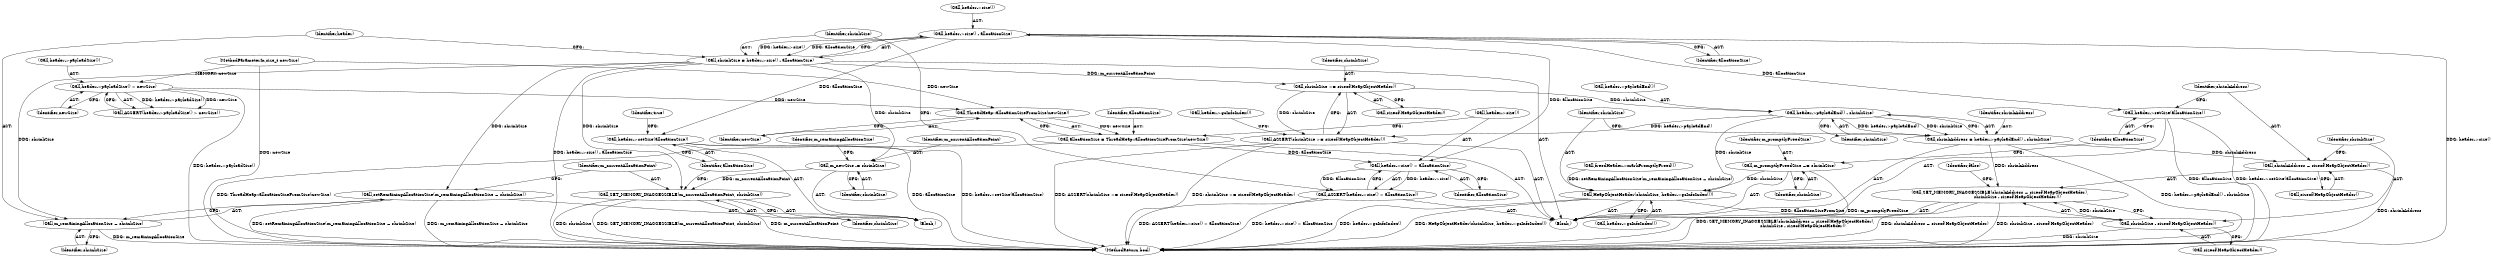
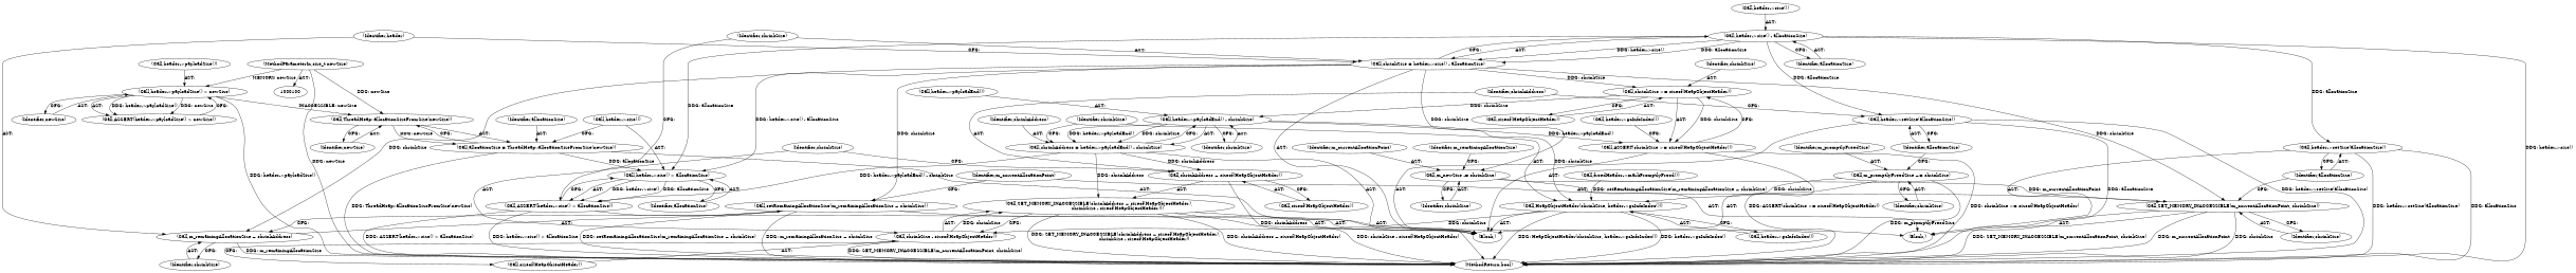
  digraph {
    n1 [label="(Call,ThreadHeap::allocationSizeFromSize(newSize))"]
    n2 [label="(Call,allocationSize = ThreadHeap::allocationSizeFromSize(newSize))"]
    n3 [label="(Identifier,newSize)"]
    n4 [label="(MethodReturn,bool)"]
    n5 [label="(Call,header->size() > allocationSize)"]
    n6 [label="(Block,)"]
    n7 [label="(Call,header->payloadSize() > newSize)"]
    n8 [label="(Call,ASSERT(header->payloadSize() > newSize))"]
    n9 [label="(Identifier,newSize)"]
    n10 [label="(MethodParameterIn,size_t newSize)"]
+   1000100
    n12 [label="(Call,ASSERT(header->size() > allocationSize))"]
    n13 [label="(Identifier,allocationSize)"]
    n14 [label="(Call,header->size() - allocationSize)"]
    n15 [label="(Call,shrinkSize = header->size() - allocationSize)"]
    n16 [label="(Call,header->setSize(allocationSize))"]
    n17 [label="(Call,header->setSize(allocationSize))"]
    n18 [label="(Identifier,allocationSize)"]
    n19 [label="(Call,m_newSize -= shrinkSize)"]
    n20 [label="(Call,SET_MEMORY_INACCESSIBLE(m_currentAllocationPoint, shrinkSize))"]
    n21 [label="(Call,setRemainingAllocationSize(m_remainingAllocationSize + shrinkSize))"]
-   n22 [label="(Call,m_remainingAllocationSize + shrinkSize)"]
+   n22 [label="(Call,m_remainingAllocationSize + shrinkAddress)"]
    n23 [label="(Call,shrinkSize >= sizeof(HeapObjectHeader))"]
    n24 [label="(Block,)"]
    n25 [label="(Identifier,allocationSize)"]
    n26 [label="(Identifier,allocationSize)"]
    n27 [label="(Identifier,shrinkSize)"]
    n28 [label="(Identifier,shrinkSize)"]
    n29 [label="(Identifier,shrinkSize)"]
    n30 [label="(Call,ASSERT(shrinkSize >= sizeof(HeapObjectHeader)))"]
    n31 [label="(Call,header->payloadEnd() - shrinkSize)"]
    n32 [label="(Call,sizeof(HeapObjectHeader))"]
    n33 [label="(Call,shrinkAddress = header->payloadEnd() - shrinkSize)"]
    n34 [label="(Call,HeapObjectHeader(shrinkSize, header->gcInfoIndex()))"]
    n35 [label="(Identifier,shrinkSize)"]
    n36 [label="(Call,SET_MEMORY_INACCESSIBLE(shrinkAddress + sizeof(HeapObjectHeader),\n                          shrinkSize - sizeof(HeapObjectHeader)))"]
    n37 [label="(Call,shrinkAddress + sizeof(HeapObjectHeader))"]
    n38 [label="(Call,shrinkSize - sizeof(HeapObjectHeader))"]
    n39 [label="(Call,header->gcInfoIndex())"]
    n40 [label="(Call,sizeof(HeapObjectHeader))"]
    n41 [label="(Call,sizeof(HeapObjectHeader))"]
    n42 [label="(Call,m_promptlyFreedSize += shrinkSize)"]
    n43 [label="(Identifier,shrinkSize)"]
-   n44 [label="(Identifier,true)"]
    n45 [label="(Identifier,shrinkAddress)"]
    n46 [label="(Call,header->payloadEnd())"]
-   n47 [label="(Identifier,false)"]
    n48 [label="(Identifier,m_currentAllocationPoint)"]
    n49 [label="(Identifier,m_currentAllocationPoint)"]
    n50 [label="(Identifier,allocationSize)"]
    n51 [label="(Call,freedHeader->markPromptlyFreed())"]
    n52 [label="(Identifier,m_remainingAllocationSize)"]
    n53 [label="(Call,header->payloadSize())"]
    n54 [label="(Call,header->gcInfoIndex())"]
    n55 [label="(Call,header->size())"]
    n56 [label="(Identifier,header)"]
    n57 [label="(Identifier,shrinkAddress)"]
    n58 [label="(Identifier,shrinkSize)"]
    n59 [label="(Call,header->size())"]
    n60 [label="(Identifier,shrinkSize)"]
    n61 [label="(Identifier,shrinkSize)"]
    n62 [label="(Identifier,m_promptlyFreedSize)"]
    n63 [label="(Identifier,shrinkSize)"]
    n1 -> n2 [label="AST: "]
    n1 -> n2 [label="DDG: newSize"]
    n1 -> n3 [label="CFG: "]
    n2 -> n1 [label="CFG: "]
    n2 -> n4 [label="DDG: ThreadHeap::allocationSizeFromSize(newSize)"]
    n2 -> n5 [label="DDG: allocationSize"]
    n2 -> n6 [label="AST: "]
    n3 -> n1 [label="AST: "]
    n5 -> n12 [label="AST: "]
    n5 -> n12 [label="DDG: header->size()"]
    n5 -> n12 [label="DDG: allocationSize"]
    n5 -> n13 [label="CFG: "]
-   n7 -> n1 [label="DDG: newSize"]
+   n7 -> n1 [label="INACCESSIBLE: newSize"]
    n7 -> n4 [label="DDG: header->payloadSize()"]
    n7 -> n8 [label="AST: "]
    n7 -> n8 [label="DDG: header->payloadSize()"]
    n7 -> n8 [label="DDG: newSize"]
    n7 -> n9 [label="CFG: "]
    n8 -> n7 [label="CFG: "]
    n9 -> n7 [label="AST: "]
    n10 -> n1 [label="DDG: newSize"]
    n10 -> n4 [label="DDG: newSize"]
    n10 -> n7 [label="MEMORY: newSize"]
+   n10 -> 1000100 [label="AST: "]
    n12 -> n4 [label="DDG: ASSERT(header->size() > allocationSize)"]
    n12 -> n4 [label="DDG: header->size() > allocationSize"]
    n12 -> n5 [label="CFG: "]
    n12 -> n6 [label="AST: "]
    n13 -> n5 [label="AST: "]
    n14 -> n4 [label="DDG: header->size()"]
    n14 -> n5 [label="DDG: allocationSize"]
    n14 -> n15 [label="AST: "]
    n14 -> n15 [label="DDG: header->size()"]
    n14 -> n15 [label="DDG: allocationSize"]
    n14 -> n16 [label="DDG: allocationSize"]
    n14 -> n17 [label="DDG: allocationSize"]
    n14 -> n18 [label="CFG: "]
-   n15 -> n4 [label="DDG: header->size() - allocationSize"]
+   n15 -> n5 [label="DDG: header->size() - allocationSize"]
    n15 -> n6 [label="AST: "]
    n15 -> n14 [label="CFG: "]
    n15 -> n19 [label="DDG: shrinkSize"]
    n15 -> n20 [label="DDG: shrinkSize"]
    n15 -> n21 [label="DDG: shrinkSize"]
    n15 -> n22 [label="DDG: shrinkSize"]
-   n15 -> n23 [label="DDG: m_currentAllocationPoint"]
+   n15 -> n23 [label="DDG: shrinkSize"]
    n16 -> n4 [label="DDG: allocationSize"]
    n16 -> n4 [label="DDG: header->setSize(allocationSize)"]
    n16 -> n24 [label="AST: "]
    n16 -> n25 [label="CFG: "]
    n17 -> n4 [label="DDG: header->setSize(allocationSize)"]
    n17 -> n4 [label="DDG: allocationSize"]
    n17 -> n6 [label="AST: "]
    n17 -> n26 [label="CFG: "]
    n18 -> n14 [label="AST: "]
    n19 -> n20 [label="DDG: m_currentAllocationPoint"]
    n19 -> n24 [label="AST: "]
    n19 -> n27 [label="CFG: "]
    n20 -> n4 [label="DDG: SET_MEMORY_INACCESSIBLE(m_currentAllocationPoint, shrinkSize)"]
    n20 -> n4 [label="DDG: m_currentAllocationPoint"]
    n20 -> n4 [label="DDG: shrinkSize"]
    n20 -> n24 [label="AST: "]
    n20 -> n28 [label="CFG: "]
    n21 -> n4 [label="DDG: setRemainingAllocationSize(m_remainingAllocationSize + shrinkSize)"]
    n21 -> n4 [label="DDG: m_remainingAllocationSize + shrinkSize"]
    n21 -> n22 [label="CFG: "]
    n21 -> n24 [label="AST: "]
    n22 -> n4 [label="DDG: m_remainingAllocationSize"]
    n22 -> n21 [label="AST: "]
    n22 -> n29 [label="CFG: "]
    n23 -> n30 [label="AST: "]
    n23 -> n30 [label="DDG: shrinkSize"]
    n23 -> n31 [label="DDG: shrinkSize"]
    n23 -> n32 [label="CFG: "]
    n25 -> n16 [label="AST: "]
    n25 -> n20 [label="CFG: "]
    n26 -> n17 [label="AST: "]
    n26 -> n42 [label="CFG: "]
    n27 -> n19 [label="AST: "]
    n28 -> n20 [label="AST: "]
    n29 -> n22 [label="AST: "]
    n30 -> n4 [label="DDG: ASSERT(shrinkSize >= sizeof(HeapObjectHeader))"]
    n30 -> n4 [label="DDG: shrinkSize >= sizeof(HeapObjectHeader)"]
    n30 -> n6 [label="AST: "]
    n30 -> n23 [label="CFG: "]
    n31 -> n30 [label="DDG: header->payloadEnd()"]
    n31 -> n33 [label="AST: "]
    n31 -> n33 [label="DDG: header->payloadEnd()"]
    n31 -> n33 [label="DDG: shrinkSize"]
    n31 -> n34 [label="DDG: shrinkSize"]
    n31 -> n35 [label="CFG: "]
    n32 -> n23 [label="AST: "]
-   n33 -> n4 [label="DDG: header->payloadEnd() - shrinkSize"]
+   n33 -> n12 [label="DDG: header->payloadEnd() - shrinkSize"]
    n33 -> n6 [label="AST: "]
    n33 -> n31 [label="CFG: "]
    n33 -> n36 [label="DDG: shrinkAddress"]
    n33 -> n37 [label="DDG: shrinkAddress"]
    n34 -> n4 [label="DDG: HeapObjectHeader(shrinkSize, header->gcInfoIndex())"]
    n34 -> n4 [label="DDG: header->gcInfoIndex()"]
    n34 -> n6 [label="AST: "]
-   n34 -> n38 [label="DDG: allocationSizeFromSize"]
+   n34 -> n38 [label="DDG: shrinkSize"]
    n34 -> n39 [label="CFG: "]
    n35 -> n31 [label="AST: "]
    n36 -> n4 [label="DDG: shrinkSize - sizeof(HeapObjectHeader)"]
    n36 -> n4 [label="DDG: SET_MEMORY_INACCESSIBLE(shrinkAddress + sizeof(HeapObjectHeader),\n                          shrinkSize - sizeof(HeapObjectHeader))"]
    n36 -> n4 [label="DDG: shrinkAddress + sizeof(HeapObjectHeader)"]
    n36 -> n6 [label="AST: "]
    n36 -> n38 [label="CFG: "]
    n37 -> n4 [label="DDG: shrinkAddress"]
    n37 -> n36 [label="AST: "]
    n37 -> n40 [label="CFG: "]
-   n38 -> n4 [label="DDG: shrinkSize"]
+   n38 -> n4 [label="DDG: SET_MEMORY_INACCESSIBLE(m_currentAllocationPoint, shrinkSize)"]
    n38 -> n36 [label="AST: "]
    n38 -> n36 [label="DDG: shrinkSize"]
    n38 -> n41 [label="CFG: "]
    n39 -> n34 [label="AST: "]
    n40 -> n37 [label="AST: "]
    n41 -> n38 [label="AST: "]
    n42 -> n4 [label="DDG: m_promptlyFreedSize"]
    n42 -> n6 [label="AST: "]
    n42 -> n34 [label="DDG: shrinkSize"]
    n42 -> n43 [label="CFG: "]
    n43 -> n42 [label="AST: "]
-   n44 -> n16 [label="CFG: "]
    n45 -> n33 [label="AST: "]
    n46 -> n31 [label="AST: "]
-   n47 -> n36 [label="CFG: "]
    n48 -> n20 [label="AST: "]
    n48 -> n21 [label="CFG: "]
    n49 -> n19 [label="AST: "]
    n50 -> n2 [label="AST: "]
    n51 -> n34 [label="DDG: setRemainingAllocationSize(m_remainingAllocationSize + shrinkSize)"]
    n52 -> n19 [label="CFG: "]
    n53 -> n7 [label="AST: "]
    n54 -> n30 [label="CFG: "]
    n55 -> n14 [label="AST: "]
    n56 -> n15 [label="CFG: "]
    n56 -> n22 [label="AST: "]
    n57 -> n17 [label="CFG: "]
    n57 -> n37 [label="AST: "]
    n58 -> n33 [label="CFG: "]
    n58 -> n34 [label="AST: "]
    n59 -> n2 [label="CFG: "]
    n59 -> n5 [label="AST: "]
    n60 -> n12 [label="CFG: "]
    n60 -> n15 [label="AST: "]
    n61 -> n37 [label="CFG: "]
    n61 -> n38 [label="AST: "]
    n62 -> n42 [label="AST: "]
    n63 -> n23 [label="AST: "]
  }
